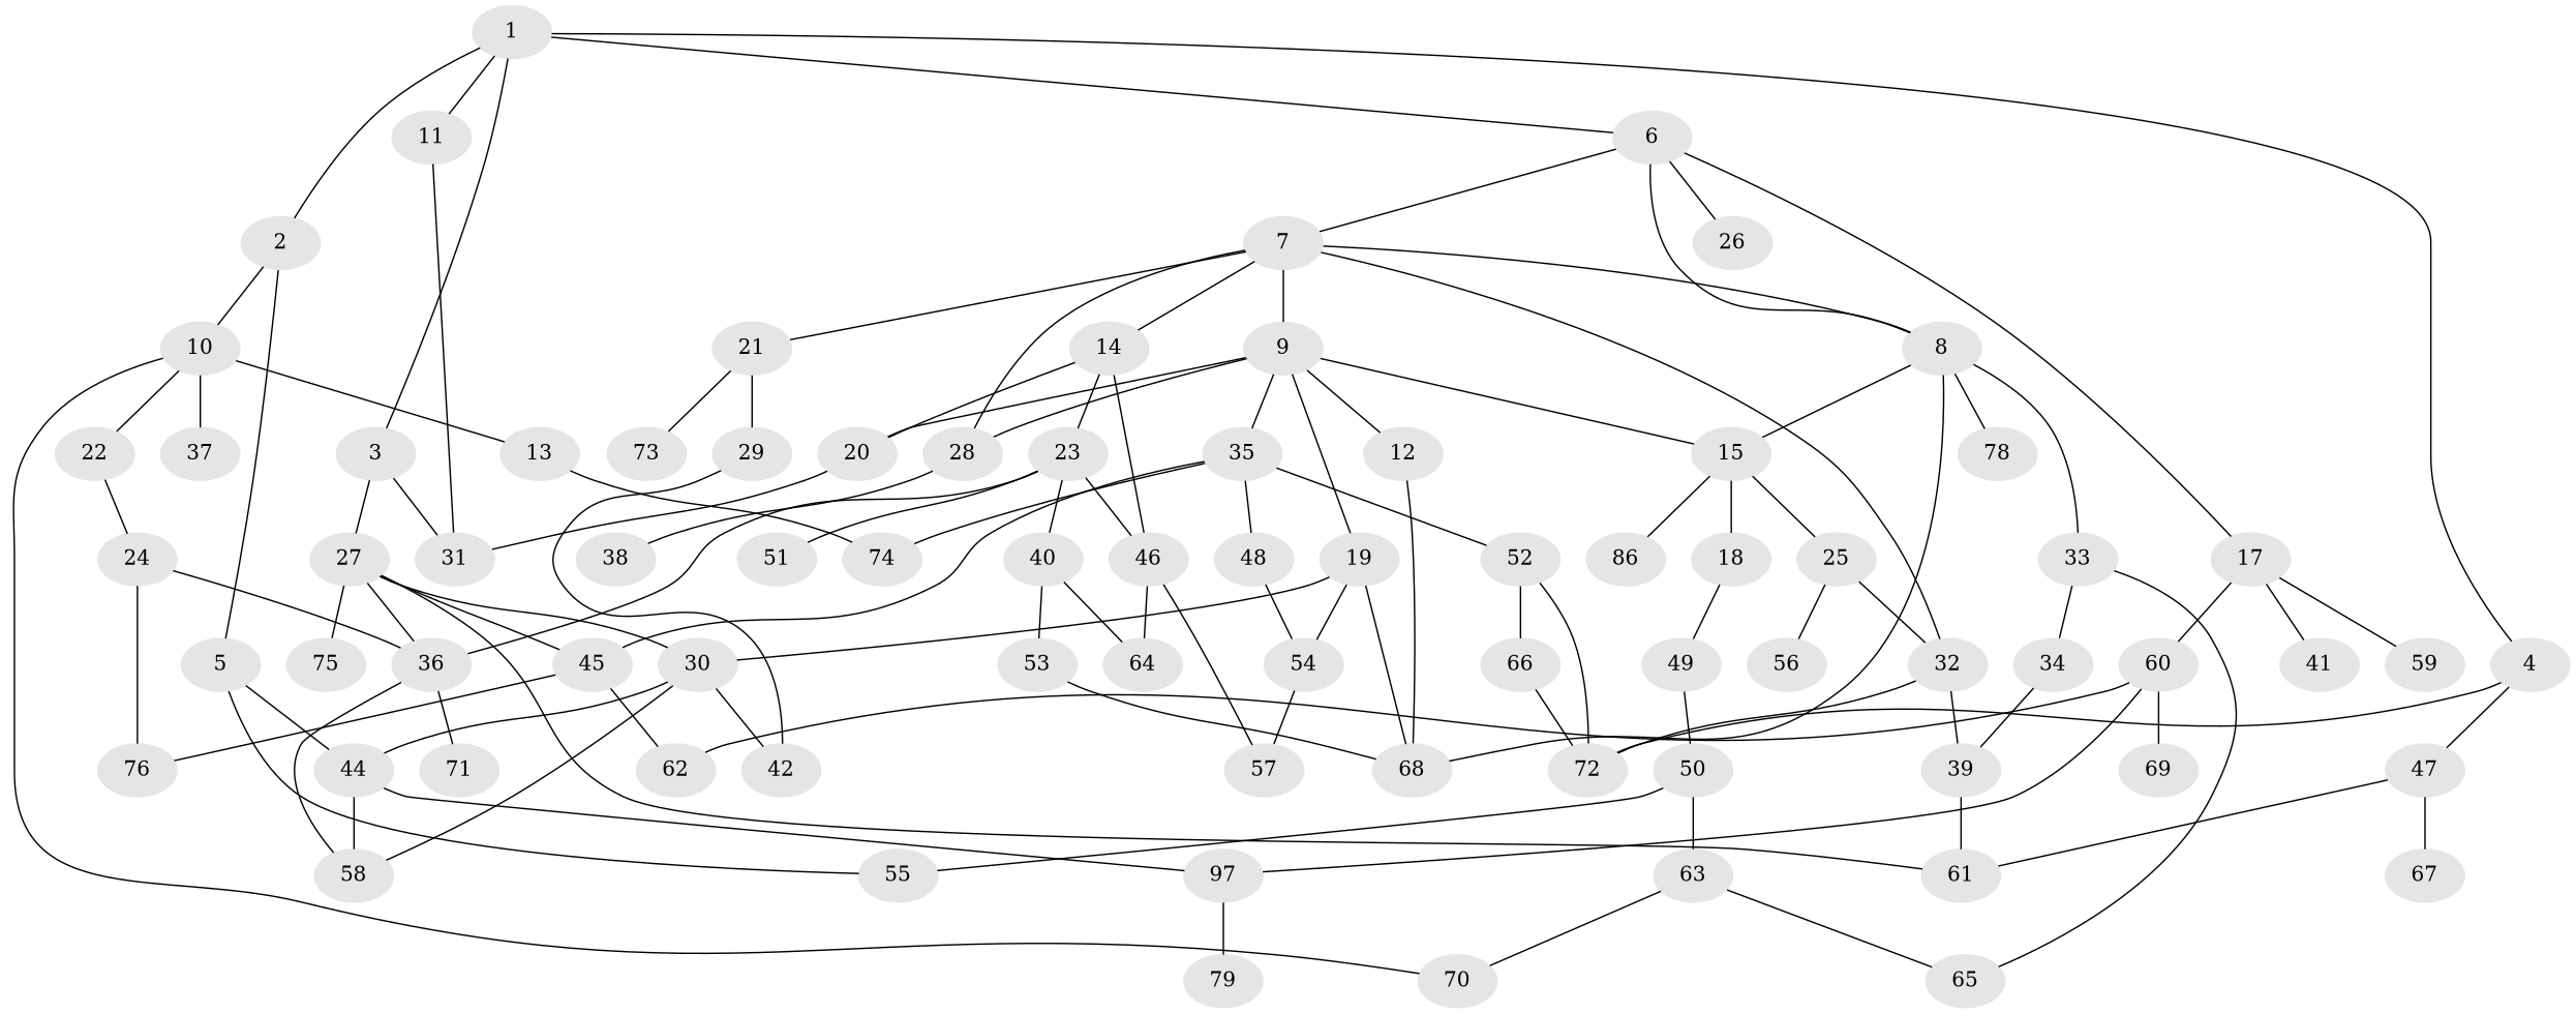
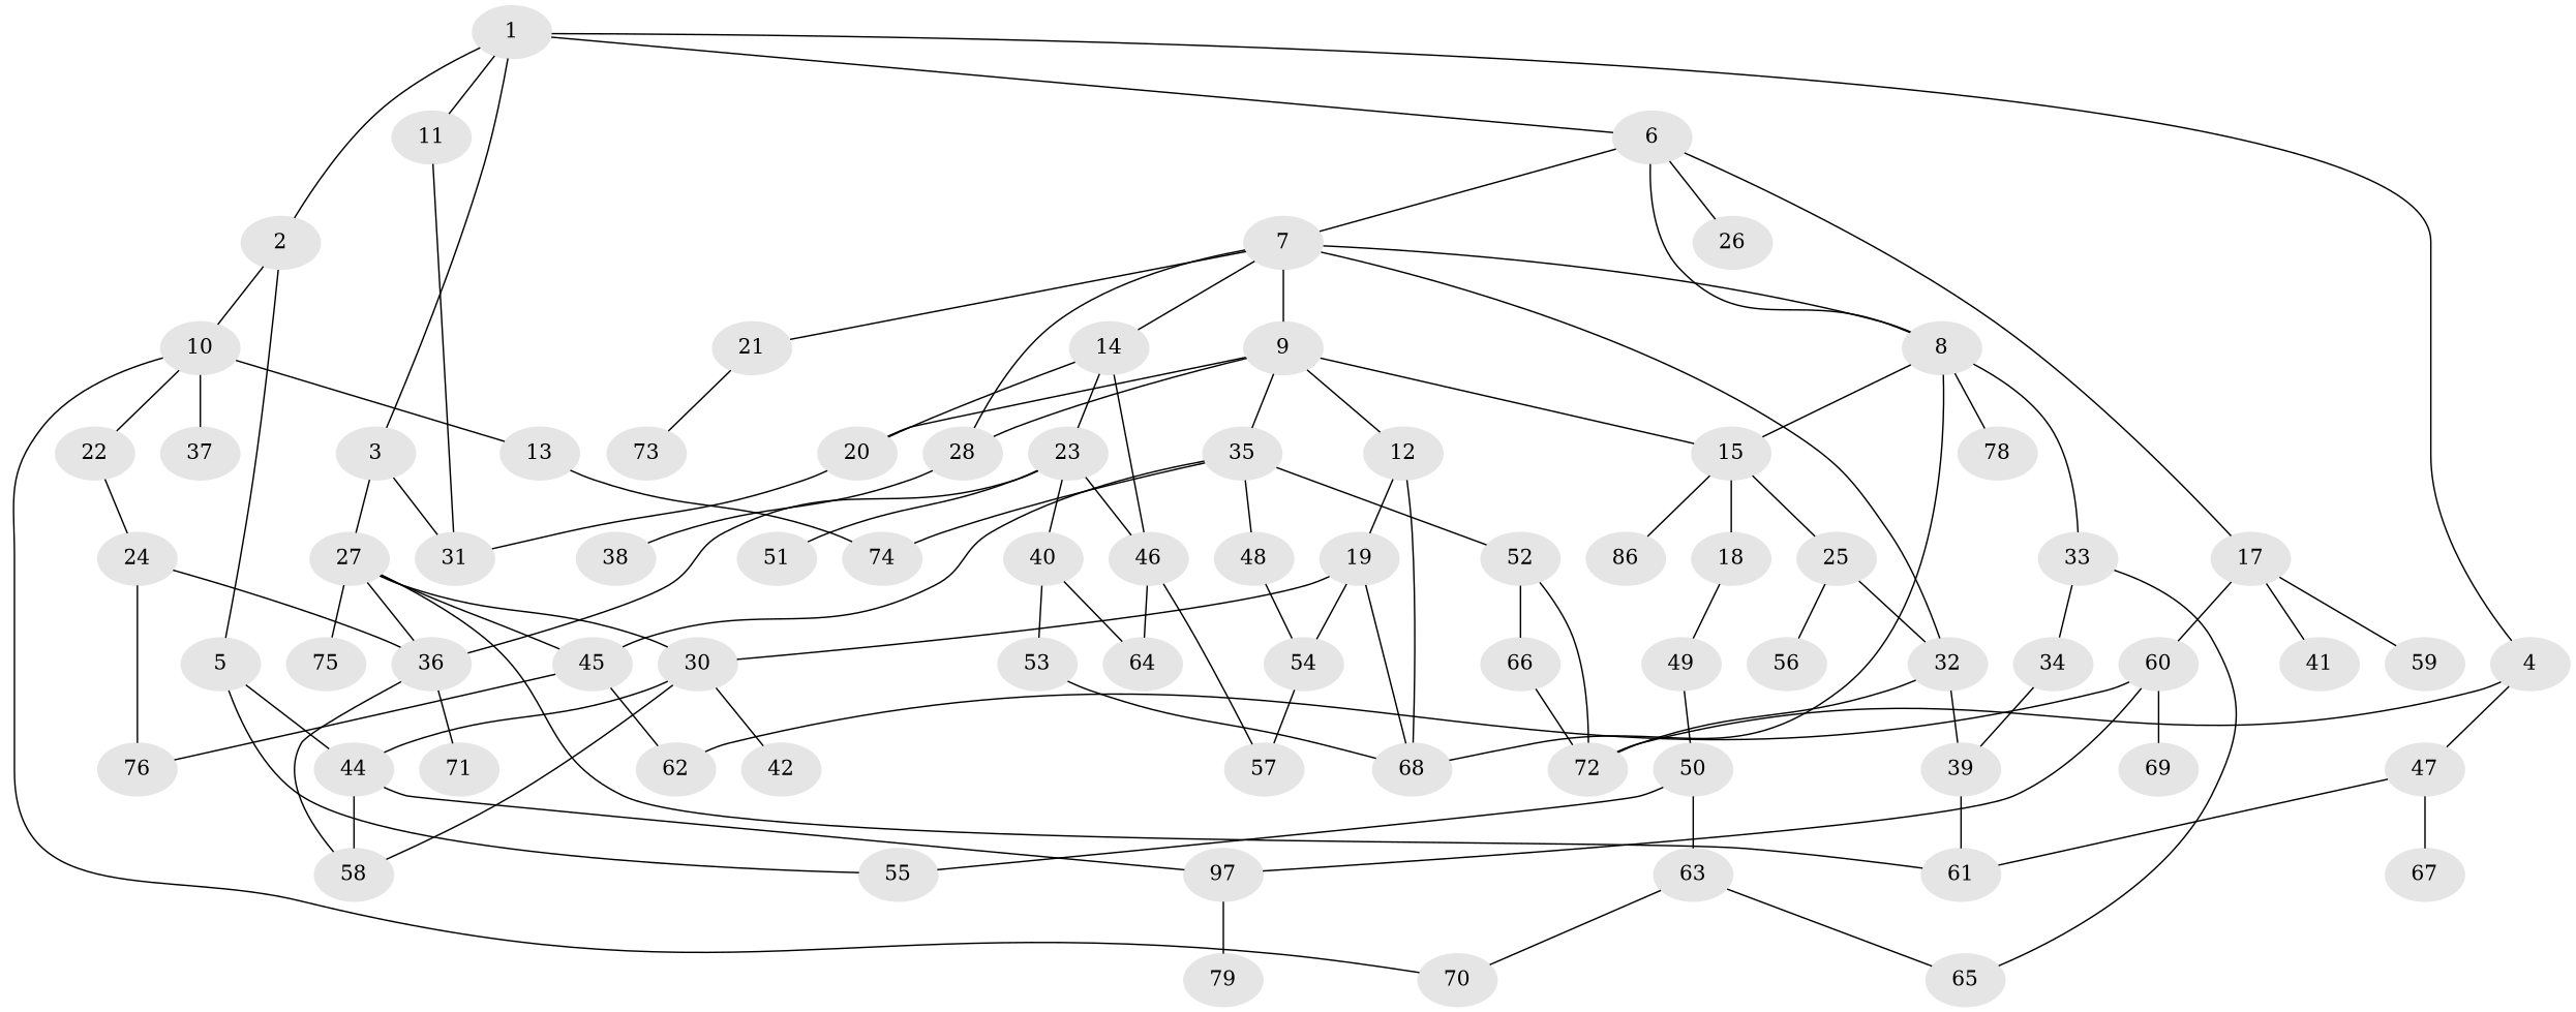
  graph {
    node [color=gray90 style=filled]
    1
    2
    3
    4
    6
    11
    5
    10
    27
    31
    47
    72
    7
    8
    17
    26
    44
    55
    13
    22
    37
    70
    30
    36
    45
    61
    75
    67
    58
    n30 [label=97]
    9
    14
    21
    28
    32
    15
    33
    68
    78
    41
    59
    60
    12
    19
    20
    35
    23
    46
-   29
    73
    38
    39
    n53 [label=86]
    18
    25
    34
    65
    54
    74
    48
    52
    24
    40
    51
    64
    57
    49
    56
    62
    69
    50
    42
    76
    71
    53
    66
    79
    63
    1 -- 2
    1 -- 3
    1 -- 4
    1 -- 6
    1 -- 11
    2 -- 5
    2 -- 10
    3 -- 27
    3 -- 31
    4 -- 47
    4 -- 72
    6 -- 7
    6 -- 8
    6 -- 17
    6 -- 26
    11 -- 31
    5 -- 44
    5 -- 55
    10 -- 13
    10 -- 22
    10 -- 37
    10 -- 70
    27 -- 30
    27 -- 36
    27 -- 45
    27 -- 61
    27 -- 75
    47 -- 61
    47 -- 67
    7 -- 8
    7 -- 9
    7 -- 14
    7 -- 21
    7 -- 28
    7 -- 32
    8 -- 15
    8 -- 33
    8 -- 68
    8 -- 78
    17 -- 41
    17 -- 59
    17 -- 60
    44 -- 58
    44 -- n30
    13 -- 74
    22 -- 24
    30 -- 44
    30 -- 58
    30 -- 42
    36 -- 58
    36 -- 71
    45 -- 62
    45 -- 76
    n30 -- 79
    9 -- 28
    9 -- 15
    9 -- 12
-   9 -- 19
+   12 -- 19
    9 -- 20
    9 -- 35
    14 -- 20
    14 -- 23
    14 -- 46
-   21 -- 29
    21 -- 73
    28 -- 38
    32 -- 72
    32 -- 39
    15 -- n53
    15 -- 18
    15 -- 25
    33 -- 34
    33 -- 65
    60 -- n30
    60 -- 62
    60 -- 69
    12 -- 68
    19 -- 30
    19 -- 68
    19 -- 54
    20 -- 31
    35 -- 45
    35 -- 74
    35 -- 48
    35 -- 52
    23 -- 36
    23 -- 46
    23 -- 40
    23 -- 51
    46 -- 64
    46 -- 57
-   29 -- 42
    39 -- 61
    18 -- 49
    25 -- 32
    25 -- 56
    34 -- 39
    54 -- 57
    48 -- 54
    52 -- 72
    52 -- 66
    24 -- 36
    24 -- 76
    40 -- 64
    40 -- 53
    49 -- 50
    50 -- 55
    50 -- 63
    53 -- 68
    66 -- 72
    63 -- 70
    63 -- 65
  }
